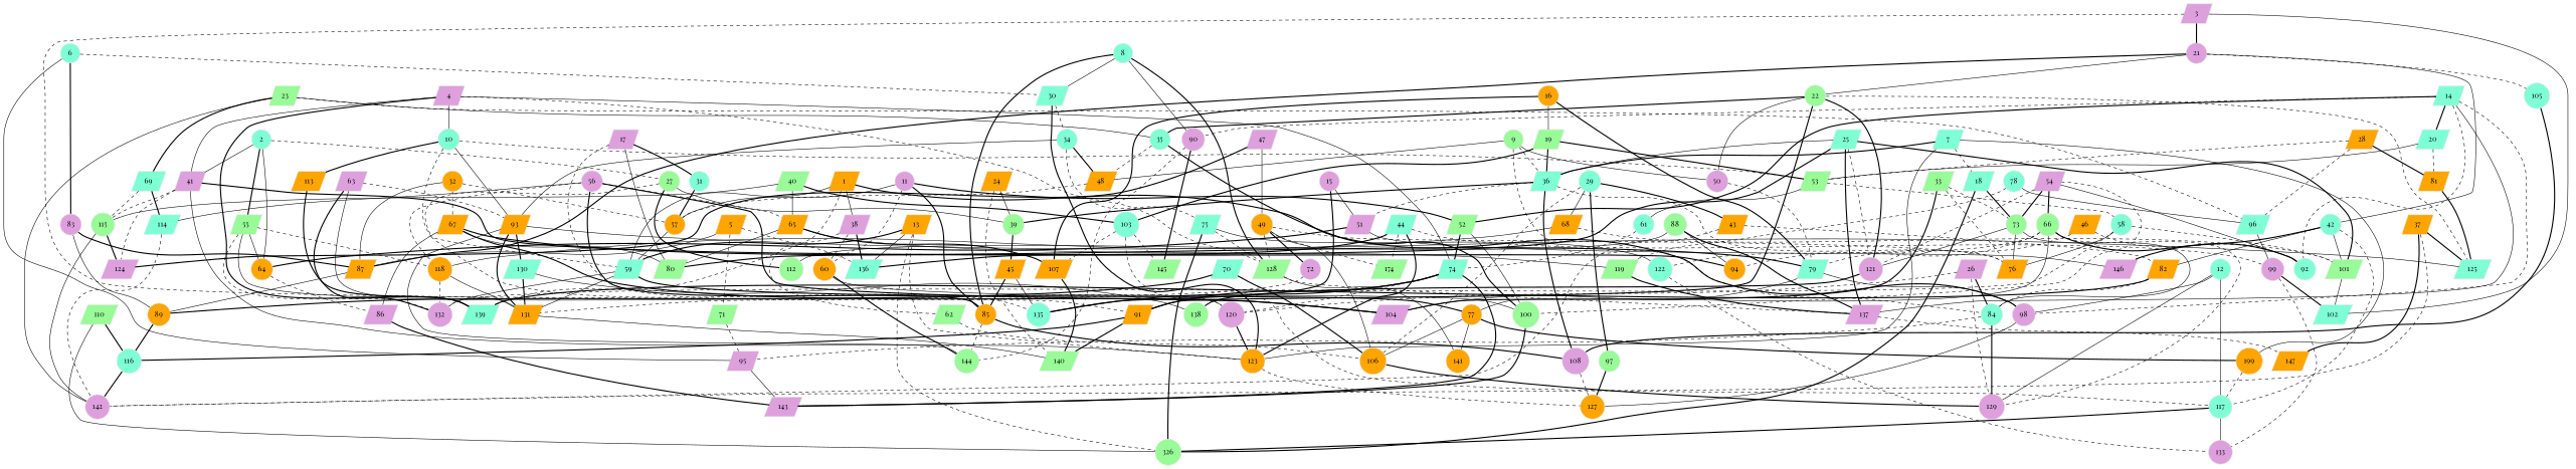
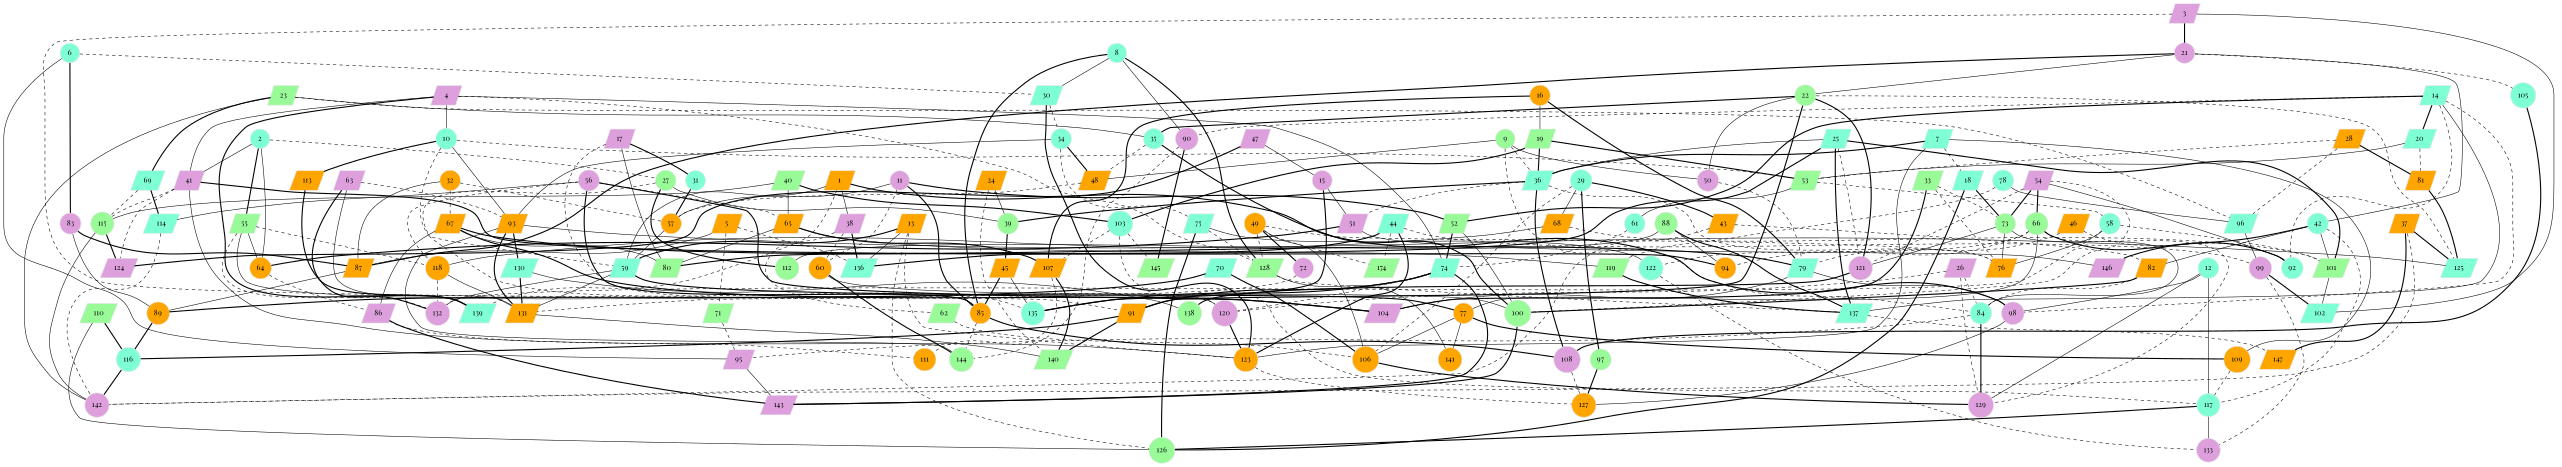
  graph {
    fontname="Playfair Display"
    node [color=gray90 fillcolor=aquamarine fontname="Playfair Display" shape=parallelogram style=filled]
    edge [fontname="Playfair Display" style=bold]
    1 [fillcolor=orange]
    38 [fillcolor=plum]
    59
    98 [fillcolor=plum shape=circle]
    139
    136
    60 [fillcolor=orange shape=circle]
    62 [fillcolor=palegreen]
    132 [fillcolor=plum shape=circle]
    77 [fillcolor=orange shape=circle]
    131 [fillcolor=orange]
    127 [fillcolor=orange shape=circle]
    2 [shape=circle]
    27 [fillcolor=palegreen shape=circle]
    41 [fillcolor=plum]
    55 [fillcolor=palegreen]
    64 [fillcolor=orange shape=circle]
    135 [shape=circle]
    39 [fillcolor=palegreen shape=circle]
    112 [fillcolor=palegreen shape=circle]
    123 [fillcolor=orange shape=circle]
    115 [fillcolor=palegreen shape=circle]
    94 [fillcolor=orange shape=circle]
    124 [fillcolor=plum]
    120 [fillcolor=plum shape=circle]
    118 [fillcolor=orange shape=circle]
    86 [fillcolor=plum]
    3 [fillcolor=plum]
    21 [fillcolor=plum shape=circle]
    91 [fillcolor=orange]
    102
    87 [fillcolor=orange]
    22 [fillcolor=palegreen shape=circle]
    42 [shape=circle]
    105 [shape=circle]
    140 [fillcolor=palegreen]
    116 [shape=circle]
    4 [fillcolor=plum]
    10 [shape=circle]
    74
    128 [fillcolor=palegreen]
    53 [fillcolor=palegreen]
    93 [fillcolor=orange]
    113 [fillcolor=orange]
    143 [fillcolor=plum]
-   137 [fillcolor=plum]
+   137
    141 [fillcolor=orange shape=circle]
    5 [fillcolor=orange]
    71 [fillcolor=palegreen]
    95 [fillcolor=plum]
    89 [fillcolor=orange shape=circle]
    6 [shape=circle]
    30
    83 [fillcolor=plum shape=circle]
    34 [shape=circle]
    7
    18
    36
-   109 [fillcolor=orange shape=circle label=199]
-   126 [fillcolor=palegreen shape=circle label=326]
+   109 [fillcolor=orange shape=circle]
+   126 [fillcolor=palegreen shape=circle]
    73 [fillcolor=palegreen shape=circle]
    51 [fillcolor=plum]
    76 [fillcolor=orange]
    108 [fillcolor=plum shape=circle]
    117 [shape=circle]
    8 [shape=circle]
    85 [fillcolor=orange shape=circle]
    90 [fillcolor=plum shape=circle]
    144 [fillcolor=palegreen shape=circle]
    145 [fillcolor=palegreen]
    9 [fillcolor=palegreen shape=circle]
    48 [fillcolor=orange]
    50 [fillcolor=plum shape=circle]
    84 [shape=circle]
    57 [fillcolor=orange shape=circle]
    79
    129 [fillcolor=plum shape=circle]
    58 [shape=circle]
    61 [shape=circle]
    125
    130
    11 [fillcolor=plum shape=circle]
    52 [fillcolor=palegreen]
    100 [fillcolor=palegreen shape=circle]
    12 [shape=circle]
    133 [fillcolor=plum shape=circle]
    13 [fillcolor=orange]
    14
    20
    92 [shape=circle]
    81 [fillcolor=orange]
    147 [fillcolor=orange]
    15 [fillcolor=plum shape=circle]
    146 [fillcolor=plum]
    16 [fillcolor=orange shape=circle]
    19 [fillcolor=palegreen]
    107 [fillcolor=orange]
    103 [shape=circle]
    104 [fillcolor=plum]
+   111 [fillcolor=orange shape=circle]
    17 [fillcolor=plum]
    31 [shape=circle]
    80 [fillcolor=palegreen]
    121 [fillcolor=plum shape=circle]
    35 [shape=circle]
    101 [fillcolor=palegreen]
    82 [fillcolor=orange]
    138 [fillcolor=palegreen shape=circle]
    23 [fillcolor=palegreen]
    69
    96
    142 [fillcolor=plum shape=circle]
    114
    99 [fillcolor=plum shape=circle]
    24 [fillcolor=orange]
    45 [fillcolor=orange]
    25
    26 [fillcolor=plum]
    28 [fillcolor=orange]
    29 [shape=circle]
    43 [fillcolor=orange]
    68 [fillcolor=orange]
    97 [fillcolor=palegreen shape=circle]
    106 [fillcolor=orange shape=circle]
    75
    32 [fillcolor=orange shape=circle]
    67 [fillcolor=orange]
    33 [fillcolor=palegreen]
    122 [shape=circle]
    37 [fillcolor=orange]
    40 [fillcolor=palegreen]
    65 [fillcolor=orange]
    119 [fillcolor=palegreen]
    44
    n135 [fillcolor=palegreen label=174]
    46 [fillcolor=orange]
    47 [fillcolor=plum]
    49 [fillcolor=orange shape=circle]
    72 [fillcolor=plum shape=circle]
    54 [fillcolor=plum]
    66 [fillcolor=palegreen shape=circle]
    56 [fillcolor=plum shape=circle]
    63 [fillcolor=plum]
    70
    78 [shape=circle]
    88 [fillcolor=palegreen shape=circle]
    110 [fillcolor=palegreen]
    1 -- 38 [style=solid]
    1 -- 59 [style=solid]
    1 -- 98
    1 -- 139 [style=dashed]
    38 -- 136
    38 -- 60 [style=dashed]
    38 -- 62 [style=dashed]
    59 -- 132 [style=solid]
    59 -- 77
    59 -- 131 [style=solid]
    98 -- 127 [style=solid]
    60 -- 144
    60 -- 100 [style=solid]
    62 -- 106 [style=dashed]
    77 -- 141 [style=solid]
    77 -- 109
    77 -- 106 [style=solid]
    131 -- 140 [style=solid]
    2 -- 27 [style=dashed]
    2 -- 41 [style=solid]
    2 -- 55
    2 -- 64 [style=solid]
    27 -- 135 [style=dashed]
    27 -- 39 [style=solid]
    27 -- 112
    41 -- 123 [style=solid]
    41 -- 115 [style=dashed]
    41 -- 94
    41 -- 124 [style=dashed]
    55 -- 132 [style=dashed]
    55 -- 64 [style=solid]
    55 -- 120 [style=solid]
    55 -- 118 [style=dashed]
    64 -- 86 [style=dashed]
    39 -- 45
    123 -- 127 [style=dashed]
    115 -- 124
    115 -- 142 [style=solid]
    120 -- 123
    118 -- 132 [style=dashed]
    118 -- 131 [style=solid]
    86 -- 143
+   86 -- 111 [style=dashed]
    3 -- 21
    3 -- 91 [style=dashed]
    3 -- 102 [style=solid]
    21 -- 87
    21 -- 22 [style=solid]
    21 -- 42 [style=solid]
    21 -- 105 [style=dashed]
    91 -- 140
    91 -- 116
    87 -- 89 [style=solid]
    22 -- 91
    22 -- 50 [style=solid]
    22 -- 125 [style=dashed]
    22 -- 121
    22 -- 35
    42 -- 117 [style=dashed]
    42 -- 146
    42 -- 101 [style=solid]
    42 -- 82 [style=solid]
    105 -- 108
    116 -- 142
    4 -- 139
    4 -- 41 [style=solid]
    4 -- 10 [style=solid]
    4 -- 74 [style=solid]
    4 -- 128 [style=dashed]
    10 -- 59 [style=dashed]
    10 -- 53 [style=dashed]
    10 -- 93 [style=solid]
    10 -- 113
    74 -- 135
    74 -- 120 [style=dashed]
    74 -- 91
    74 -- 143
    128 -- 137 [style=dashed]
    128 -- 141 [style=solid]
    53 -- 58 [style=dashed]
    53 -- 61 [style=solid]
    93 -- 131
    93 -- 144 [style=solid]
    93 -- 125 [style=solid]
    93 -- 130
    113 -- 139
    137 -- 147 [style=dashed]
    5 -- 136 [style=dashed]
    5 -- 87 [style=solid]
    5 -- 71 [style=dashed]
    71 -- 95 [style=dashed]
    95 -- 143 [style=solid]
    89 -- 116
    6 -- 95 [style=solid]
    6 -- 30 [style=dashed]
    6 -- 83
    30 -- 123
    30 -- 34 [style=dashed]
    83 -- 87
    83 -- 89 [style=solid]
    34 -- 93 [style=solid]
    34 -- 48
    34 -- 75 [style=dashed]
    7 -- 123 [style=solid]
    7 -- 18 [style=dashed]
    7 -- 36
    7 -- 109 [style=solid]
    18 -- 126
    18 -- 73
    36 -- 39
    36 -- 51 [style=dashed]
    36 -- 76 [style=dashed]
    36 -- 108
    109 -- 117 [style=dashed]
    73 -- 76 [style=solid]
    73 -- 84 [style=solid]
    73 -- 121 [style=solid]
    51 -- 64
    51 -- 146 [style=solid]
    108 -- 127 [style=dashed]
    117 -- 126
    117 -- 133 [style=solid]
    8 -- 128
    8 -- 30 [style=solid]
    8 -- 85
    8 -- 90 [style=solid]
    85 -- 108
    85 -- 144 [style=dashed]
    90 -- 144 [style=dashed]
    90 -- 145
    9 -- 36 [style=dashed]
    9 -- 48 [style=solid]
    9 -- 50 [style=solid]
    9 -- 84 [style=dashed]
    48 -- 57 [style=dashed]
    50 -- 79 [style=dashed]
    84 -- 95 [style=dashed]
    84 -- 129
    57 -- 59 [style=solid]
    79 -- 98 [style=solid]
    79 -- 104 [style=solid]
    58 -- 132 [style=dashed]
    58 -- 76 [style=solid]
    58 -- 101 [style=dashed]
    61 -- 74 [style=dashed]
    130 -- 131
    130 -- 138 [style=solid]
    11 -- 60 [style=dashed]
    11 -- 85
    11 -- 57 [style=solid]
    11 -- 52
    52 -- 74
    52 -- 100 [style=solid]
    100 -- 143
    12 -- 98 [style=solid]
    12 -- 117 [style=solid]
    12 -- 129 [style=solid]
    13 -- 59
    13 -- 136 [style=solid]
    13 -- 123 [style=dashed]
    13 -- 126 [style=dashed]
    14 -- 98 [style=dashed]
    14 -- 137 [style=solid]
    14 -- 90 [style=dashed]
    14 -- 52
    14 -- 20
    14 -- 92 [style=dashed]
    20 -- 53 [style=solid]
    20 -- 81 [style=dashed]
    81 -- 125
    15 -- 135
    15 -- 51 [style=solid]
    16 -- 79
    16 -- 19 [style=solid]
    16 -- 107
    19 -- 53
    19 -- 36
    19 -- 103
    107 -- 140
+   107 -- 111 [style=dashed]
    103 -- 117 [style=dashed]
    103 -- 145 [style=dashed]
    103 -- 107 [style=dashed]
    17 -- 120 [style=dashed]
    17 -- 31
    17 -- 80 [style=solid]
    31 -- 57
    121 -- 138
    35 -- 48 [style=dashed]
    35 -- 100
    101 -- 102 [style=solid]
    82 -- 84 [style=dashed]
-   82 -- 139
+   82 -- 100
    23 -- 35 [style=solid]
    23 -- 69
    23 -- 96 [style=dashed]
    23 -- 142 [style=solid]
    69 -- 115 [style=dashed]
    69 -- 114
    96 -- 99 [style=solid]
    114 -- 142 [style=dashed]
    99 -- 102
    99 -- 133 [style=dashed]
    24 -- 39 [style=solid]
    24 -- 140 [style=dashed]
    45 -- 135 [style=solid]
    45 -- 85
    25 -- 137
    25 -- 36 [style=solid]
    25 -- 80
    25 -- 121 [style=dashed]
    25 -- 101
    26 -- 120 [style=dashed]
-   26 -- 84
+   26 -- 84 [style=dashed]
    26 -- 129 [style=dashed]
    28 -- 53 [style=dashed]
    28 -- 81
    28 -- 96 [style=dashed]
    29 -- 43
    29 -- 68 [style=solid]
    29 -- 97
    29 -- 106 [style=dashed]
    43 -- 82 [style=dashed]
    43 -- 142 [style=dashed]
    68 -- 118 [style=solid]
    68 -- 101 [style=dashed]
    97 -- 127
    106 -- 129
    75 -- 128 [style=dashed]
    75 -- 126
    75 -- 122 [style=solid]
    32 -- 87 [style=solid]
    32 -- 57 [style=dashed]
    32 -- 67 [style=dashed]
    67 -- 86 [style=solid]
    67 -- 79
    67 -- 104
    67 -- 80 [style=solid]
    33 -- 73 [style=dashed]
    33 -- 76 [style=dashed]
    33 -- 104
    122 -- 133 [style=dashed]
    37 -- 125
    37 -- 147
    37 -- 142 [style=dashed]
    40 -- 115 [style=solid]
    40 -- 103
    40 -- 65 [style=solid]
    65 -- 107
    65 -- 80 [style=solid]
    65 -- 119 [style=solid]
    119 -- 137
    44 -- 136
    44 -- 123
    44 -- 99 [style=dashed]
    44 -- n135 [style=dashed]
    46 -- 79 [style=dashed]
    46 -- 92 [style=dashed]
    47 -- 124
-   47 -- 49 [style=solid]
+   47 -- 15 [style=solid]
    49 -- 128 [style=dashed]
    49 -- 76 [style=dashed]
    49 -- 106 [style=solid]
    49 -- n135 [style=dashed]
    49 -- 72
    72 -- 131 [style=dashed]
    54 -- 73
    54 -- 100 [style=dashed]
    54 -- 92 [style=solid]
    54 -- 121 [style=dashed]
    54 -- 66
    66 -- 77 [style=solid]
    66 -- 94 [style=dashed]
    66 -- 129 [style=dashed]
    66 -- 92
    66 -- 122 [style=dashed]
    56 -- 118 [style=dashed]
    56 -- 85
    56 -- 104
    56 -- 114 [style=solid]
    56 -- 65 [style=dashed]
    63 -- 132
    63 -- 131 [style=solid]
    63 -- 93 [style=dashed]
    70 -- 89
    70 -- 106
    78 -- 96 [style=solid]
    78 -- 119 [style=dashed]
    88 -- 112 [style=solid]
    88 -- 94 [style=solid]
    88 -- 137
    110 -- 116
    110 -- 126 [style=solid]
  }
